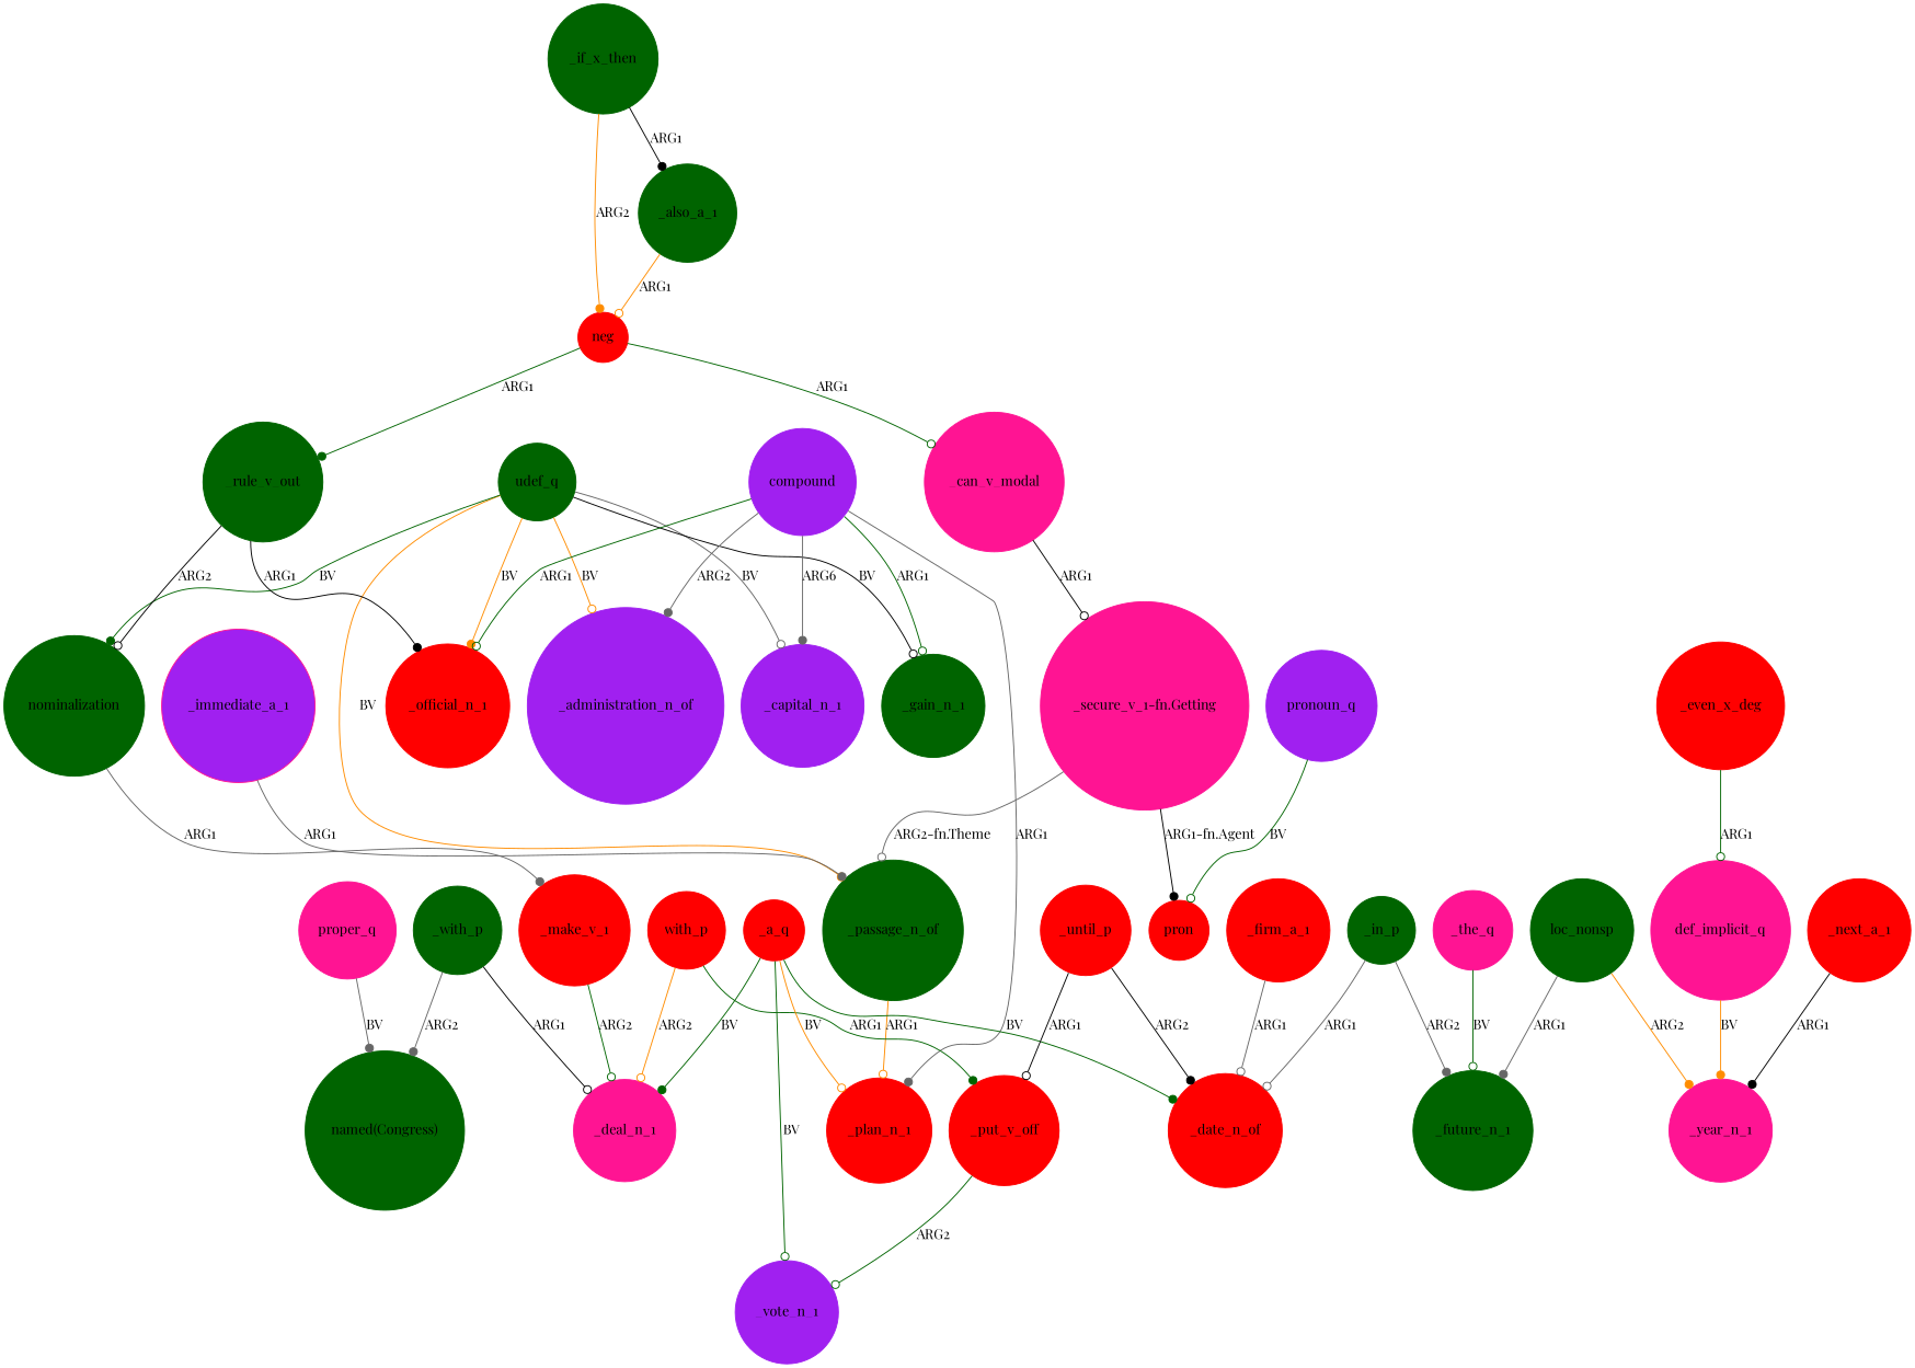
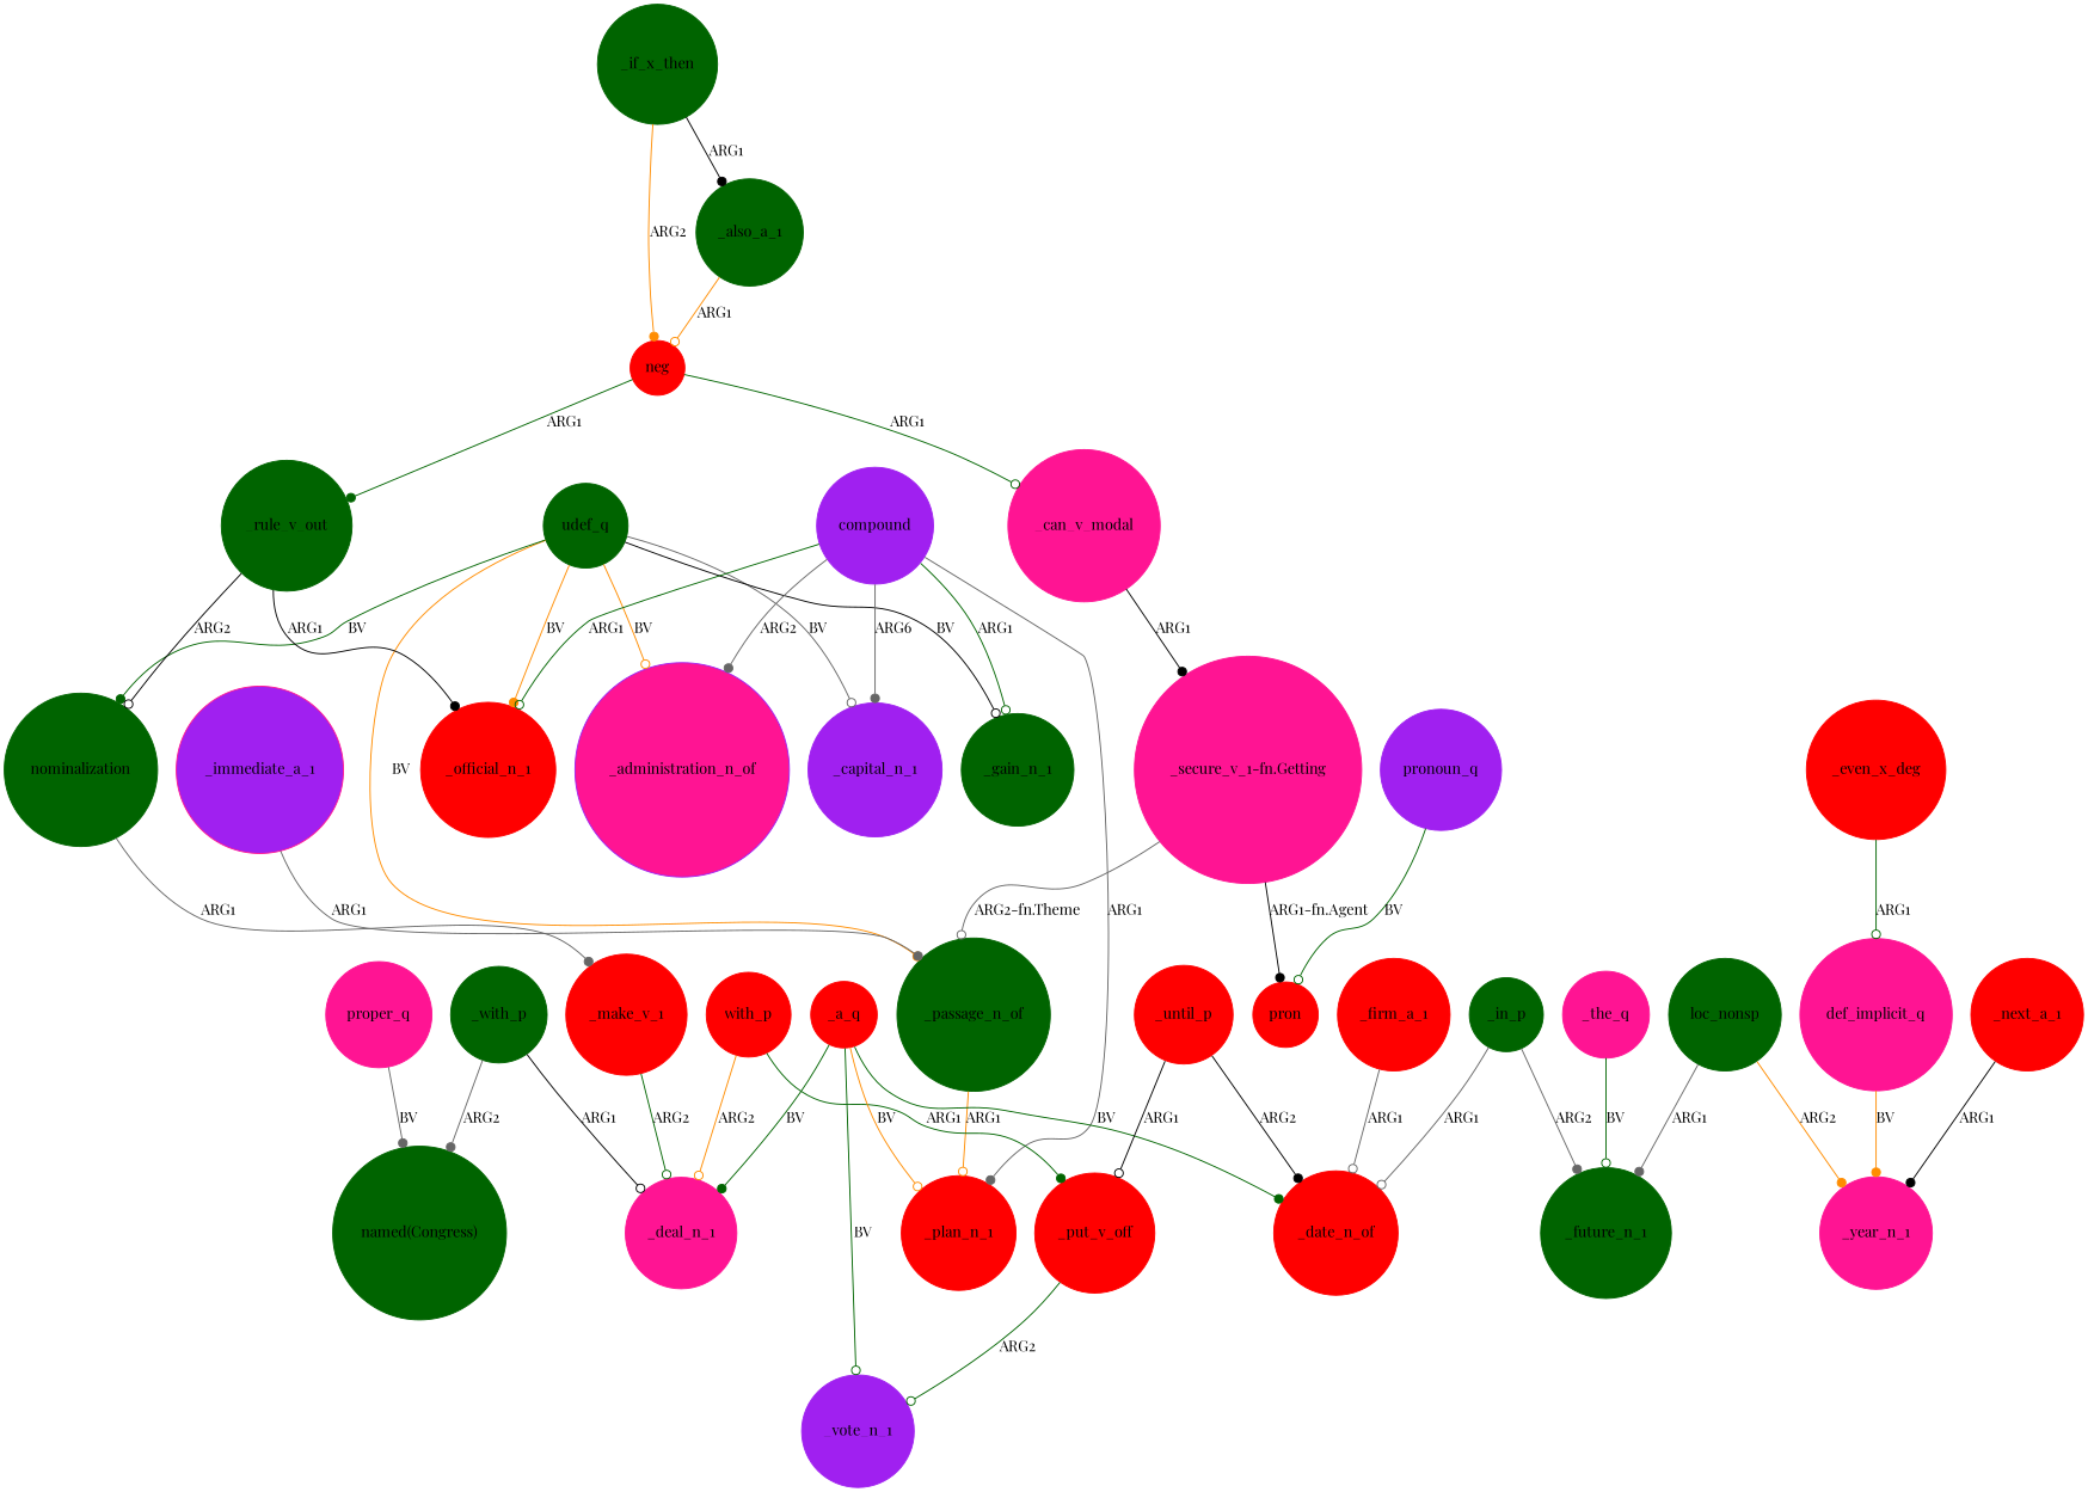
  digraph {
    fontname="Playfair Display"
    node [color=red fontname="Playfair Display" shape=circle style=filled]
    edge [arrowhead=dot color=darkgreen fontname="Playfair Display"]
    udef_q [color=darkgreen]
-   _administration_n_of [color=purple]
+   _administration_n_of [color=purple fillcolor=deeppink]
    _capital_n_1 [color=purple]
    _passage_n_of [color=darkgreen]
    _gain_n_1 [color=darkgreen]
    nominalization [color=darkgreen]
    _official_n_1
    _plan_n_1
    _make_v_1
    "_secure_v_1-fn.Getting" [color=deeppink]
    pron
    compound [color=purple]
    def_implicit_q [color=deeppink]
    _year_n_1 [color=deeppink]
    _deal_n_1 [color=deeppink]
    with_p
    _put_v_off
    _vote_n_1 [color=purple]
    _with_p [color=darkgreen]
    "named(Congress)" [color=darkgreen]
    _firm_a_1
    _date_n_of
    _if_x_then [color=darkgreen]
    _also_a_1 [color=darkgreen]
    neg
    _rule_v_out [color=darkgreen]
    _can_v_modal [color=deeppink]
    _even_x_deg
    _a_q
    _until_p
    _in_p [color=darkgreen]
    _future_n_1 [color=darkgreen]
    _immediate_a_1 [color=deeppink fillcolor=purple]
    proper_q [color=deeppink]
    pronoun_q [color=purple]
    _next_a_1
    loc_nonsp [color=darkgreen]
    _the_q [color=deeppink]
    udef_q -> _administration_n_of [arrowhead=odot color=darkorange label=BV]
    udef_q -> _capital_n_1 [arrowhead=odot color=gray40 label=BV]
    udef_q -> _passage_n_of [color=darkorange label=BV]
    udef_q -> _gain_n_1 [arrowhead=odot color=black label=BV]
    udef_q -> nominalization [label=BV]
    udef_q -> _official_n_1 [color=darkorange label=BV]
    _passage_n_of -> _plan_n_1 [arrowhead=odot color=darkorange label=ARG1]
    nominalization -> _make_v_1 [color=gray40 label=ARG1]
    _make_v_1 -> _deal_n_1 [arrowhead=odot label=ARG2]
    "_secure_v_1-fn.Getting" -> _passage_n_of [arrowhead=odot color=gray40 label="ARG2-fn.Theme"]
    "_secure_v_1-fn.Getting" -> pron [color=black label="ARG1-fn.Agent"]
    compound -> _administration_n_of [color=gray40 label=ARG2]
    compound -> _capital_n_1 [color=gray40 label=ARG6]
    compound -> _gain_n_1 [arrowhead=odot label=ARG1]
    compound -> _official_n_1 [arrowhead=odot label=ARG1]
    compound -> _plan_n_1 [color=gray40 label=ARG1]
    def_implicit_q -> _year_n_1 [color=darkorange label=BV]
    with_p -> _deal_n_1 [arrowhead=odot color=darkorange label=ARG2]
    with_p -> _put_v_off [label=ARG1]
    _put_v_off -> _vote_n_1 [arrowhead=odot label=ARG2]
    _with_p -> _deal_n_1 [arrowhead=odot color=black label=ARG1]
    _with_p -> "named(Congress)" [color=gray40 label=ARG2]
    _firm_a_1 -> _date_n_of [arrowhead=odot color=gray40 label=ARG1]
    _if_x_then -> _also_a_1 [color=black label=ARG1]
    _if_x_then -> neg [color=darkorange label=ARG2]
    _also_a_1 -> neg [arrowhead=odot color=darkorange label=ARG1]
    neg -> _rule_v_out [label=ARG1]
    neg -> _can_v_modal [arrowhead=odot label=ARG1]
    _rule_v_out -> nominalization [arrowhead=odot color=black label=ARG2]
    _rule_v_out -> _official_n_1 [color=black label=ARG1]
-   _can_v_modal -> "_secure_v_1-fn.Getting" [arrowhead=odot color=black label=ARG1]
+   _can_v_modal -> "_secure_v_1-fn.Getting" [color=black label=ARG1]
    _even_x_deg -> def_implicit_q [arrowhead=odot label=ARG1]
    _a_q -> _plan_n_1 [arrowhead=odot color=darkorange label=BV]
    _a_q -> _deal_n_1 [label=BV]
    _a_q -> _vote_n_1 [arrowhead=odot label=BV]
    _a_q -> _date_n_of [label=BV]
    _until_p -> _put_v_off [arrowhead=odot color=black label=ARG1]
    _until_p -> _date_n_of [color=black label=ARG2]
    _in_p -> _date_n_of [arrowhead=odot color=gray40 label=ARG1]
    _in_p -> _future_n_1 [color=gray40 label=ARG2]
    _immediate_a_1 -> _passage_n_of [color=gray40 label=ARG1]
    proper_q -> "named(Congress)" [color=gray40 label=BV]
    pronoun_q -> pron [arrowhead=odot label=BV]
    _next_a_1 -> _year_n_1 [color=black label=ARG1]
    loc_nonsp -> _year_n_1 [color=darkorange label=ARG2]
    loc_nonsp -> _future_n_1 [color=gray40 label=ARG1]
    _the_q -> _future_n_1 [arrowhead=odot label=BV]
  }
